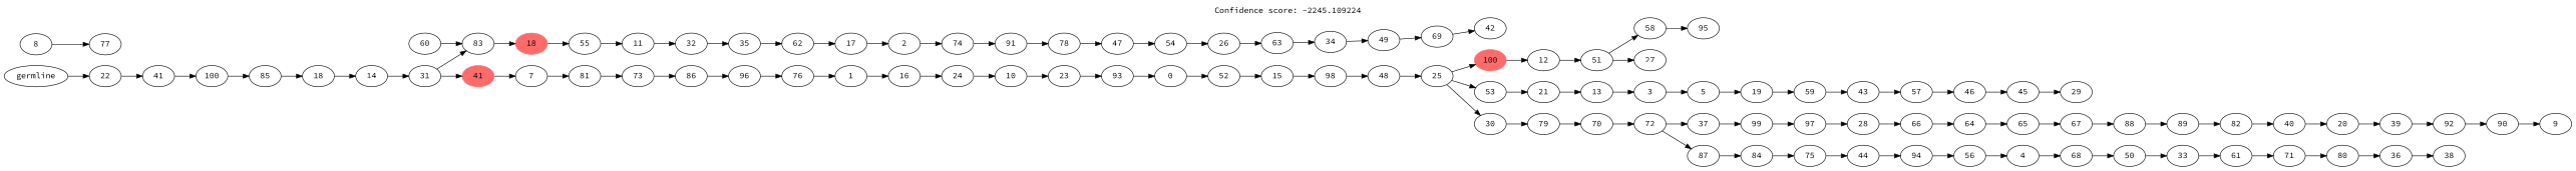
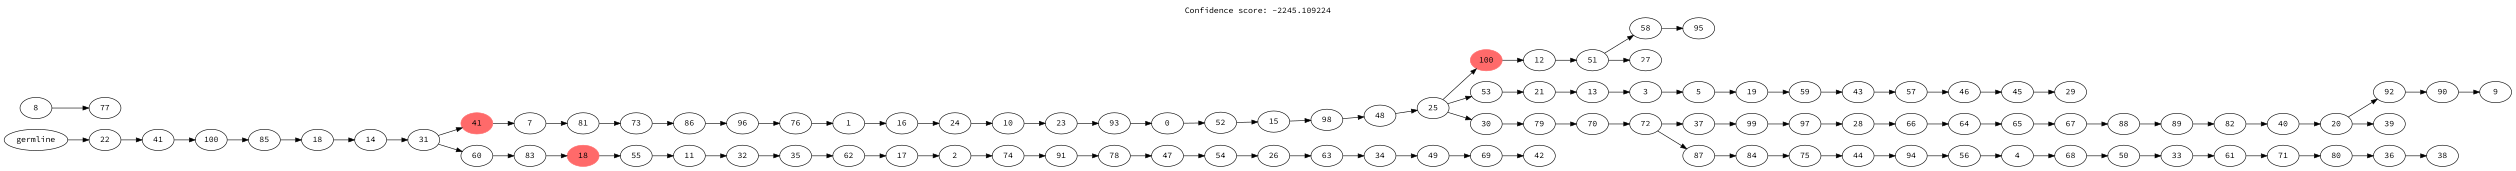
  digraph {
    fontname="Source Code Pro"
    label="Confidence score: -2245.109224"
    labelloc=t
    rankdir=LR
    node [fontname="Source Code Pro"]
    edge [fontname="Source Code Pro"]
    n1 [label=58]
    n2 [label=95]
    n3 [label=27]
    n4 [label=51]
    n5 [label=12]
    n6 [color=indianred1 label=100 style=filled]
    n7 [label=45]
    n8 [label=29]
    n9 [label=46]
    n10 [label=57]
    n11 [label=43]
    n12 [label=59]
    n13 [label=19]
    n14 [label=5]
    n15 [label=3]
    n16 [label=13]
    n17 [label=21]
    n18 [label=53]
    n19 [label=90]
    n20 [label=9]
    n21 [label=92]
    n22 [label=39]
    n23 [label=20]
    n24 [label=40]
    n25 [label=82]
    n26 [label=89]
    n27 [label=88]
    n28 [label=67]
    n29 [label=65]
    n30 [label=64]
    n31 [label=66]
    n32 [label=28]
    n33 [label=97]
    n34 [label=99]
    n35 [label=37]
    n36 [label=72]
    n37 [label=87]
    n38 [label=70]
    n39 [label=79]
    n40 [label=30]
    n41 [label=25]
    n42 [label=48]
    n43 [label=98]
    n44 [label=15]
    n45 [label=52]
    n46 [label=0]
    n47 [label=93]
    n48 [label=23]
    n49 [label=10]
    n50 [label=24]
    n51 [label=16]
    n52 [label=1]
    n53 [label=76]
    n54 [label=96]
    n55 [label=86]
    n56 [label=73]
    n57 [label=81]
    n58 [label=7]
    n59 [color=indianred1 label=41 style=filled]
    n60 [label=36]
    n61 [label=38]
    n62 [label=80]
    n63 [label=71]
    n64 [label=61]
    n65 [label=33]
    n66 [label=50]
    n67 [label=68]
    n68 [label=4]
    n69 [label=56]
    n70 [label=94]
    n71 [label=44]
    n72 [label=75]
    n73 [label=84]
    n74 [label=77]
    n75 [label=8]
    n76 [label=42]
    n77 [label=69]
    n78 [label=49]
    n79 [label=34]
    n80 [label=63]
    n81 [label=26]
    n82 [label=54]
    n83 [label=47]
    n84 [label=78]
    n85 [label=91]
    n86 [label=74]
    n87 [label=2]
    n88 [label=17]
    n89 [label=62]
    n90 [label=35]
    n91 [label=32]
    n92 [label=11]
    n93 [label=55]
    n94 [color=indianred1 label=18 style=filled]
    n95 [label=83]
    n96 [label=60]
    n97 [label=31]
    n98 [label=14]
    n99 [label=18]
    n100 [label=85]
    n101 [label=100]
    n102 [label=41]
    n103 [label=22]
    n104 [label=germline]
    n1 -> n2
    n4 -> n1
    n4 -> n3
    n5 -> n4
    n6 -> n5
    n7 -> n8
    n9 -> n7
    n10 -> n9
    n11 -> n10
    n12 -> n11
    n13 -> n12
    n14 -> n13
    n15 -> n14
    n16 -> n15
    n17 -> n16
    n18 -> n17
    n19 -> n20
    n21 -> n19
-   n22 -> n21
+   n23 -> n21
    n23 -> n22
    n24 -> n23
    n25 -> n24
    n26 -> n25
    n27 -> n26
    n28 -> n27
    n29 -> n28
    n30 -> n29
    n31 -> n30
    n32 -> n31
    n33 -> n32
    n34 -> n33
    n35 -> n34
    n36 -> n35
    n36 -> n37
    n37 -> n73
    n38 -> n36
    n39 -> n38
    n40 -> n39
    n41 -> n6
    n41 -> n18
    n41 -> n40
    n42 -> n41
    n43 -> n42
    n44 -> n43
    n45 -> n44
    n46 -> n45
    n47 -> n46
    n48 -> n47
    n49 -> n48
    n50 -> n49
    n51 -> n50
    n52 -> n51
    n53 -> n52
    n54 -> n53
    n55 -> n54
    n56 -> n55
    n57 -> n56
    n58 -> n57
    n59 -> n58
    n60 -> n61
    n62 -> n60
    n63 -> n62
    n64 -> n63
    n65 -> n64
    n66 -> n65
    n67 -> n66
    n68 -> n67
    n69 -> n68
    n70 -> n69
    n71 -> n70
    n72 -> n71
    n73 -> n72
    n75 -> n74
    n77 -> n76
    n78 -> n77
    n79 -> n78
    n80 -> n79
    n81 -> n80
    n82 -> n81
    n83 -> n82
    n84 -> n83
    n85 -> n84
    n86 -> n85
    n87 -> n86
    n88 -> n87
    n89 -> n88
    n90 -> n89
    n91 -> n90
    n92 -> n91
    n93 -> n92
    n94 -> n93
    n95 -> n94
    n96 -> n95
    n97 -> n59
-   n97 -> n95
+   n97 -> n96
    n98 -> n97
    n99 -> n98
    n100 -> n99
    n101 -> n100
    n102 -> n101
    n103 -> n102
    n104 -> n103
  }
